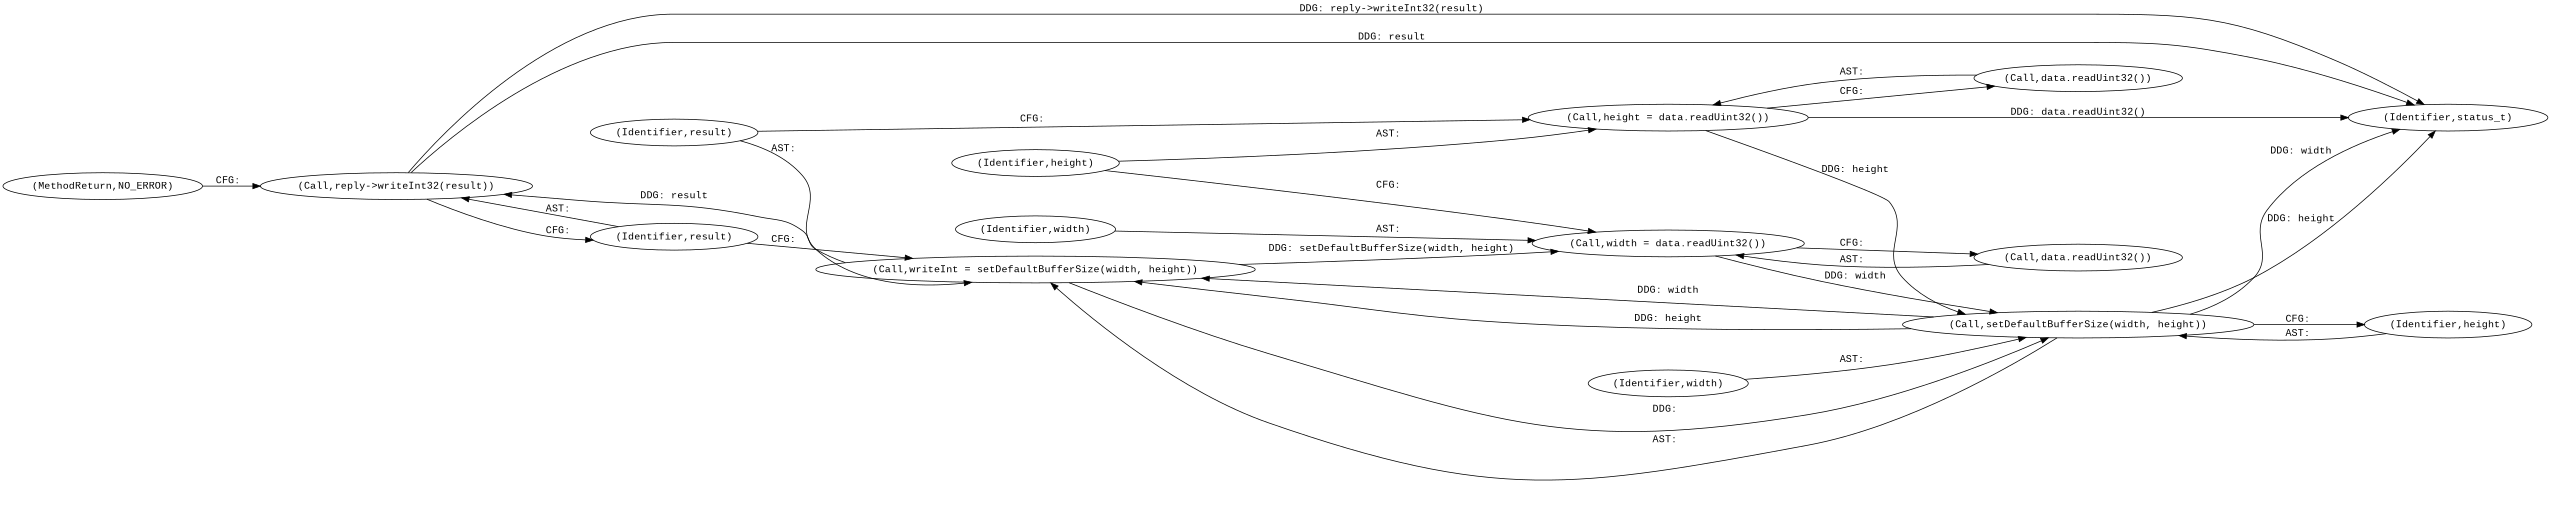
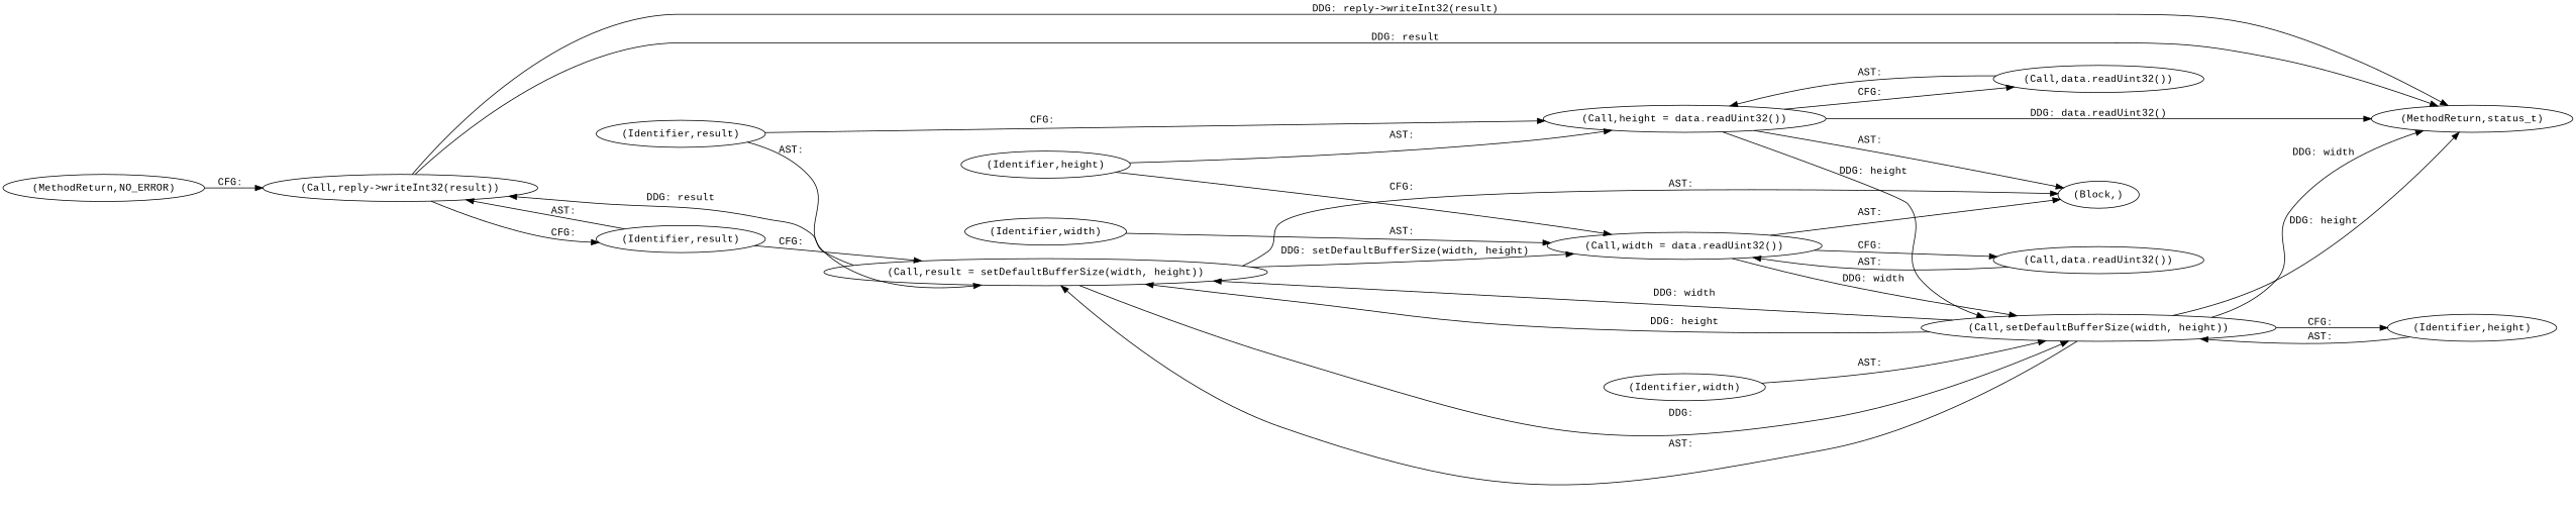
  digraph {
    fontname="Liberation Mono"
    rankdir=LR
    node [fontname="Liberation Mono"]
    edge [fontname="Liberation Mono"]
    n1 [label="(Call,reply->writeInt32(result))"]
    n2 [label="(Identifier,result)"]
-   n3 [label="(Identifier,status_t)"]
-   n4 [label="(Call,writeInt = setDefaultBufferSize(width, height))"]
+   n3 [label="(MethodReturn,status_t)"]
+   n4 [label="(Call,result = setDefaultBufferSize(width, height))"]
+   n5 [label="(Block,)"]
    n6 [label="(Call,setDefaultBufferSize(width, height))"]
    n7 [label="(Call,width = data.readUint32())"]
    n8 [label="(Identifier,height)"]
    n9 [label="(Call,data.readUint32())"]
    n10 [label="(Call,height = data.readUint32())"]
    n11 [label="(Call,data.readUint32())"]
    n12 [label="(Identifier,height)"]
    n13 [label="(Identifier,width)"]
    n14 [label="(Identifier,width)"]
    n15 [label="(Identifier,result)"]
    n16 [label="(MethodReturn,NO_ERROR)"]
    n1 -> n2 [label="CFG: "]
    n1 -> n3 [label="DDG: result"]
    n1 -> n3 [label="DDG: reply->writeInt32(result)"]
    n2 -> n1 [label="AST: "]
    n2 -> n4 [label="CFG: "]
    n4 -> n1 [label="DDG: result"]
+   n4 -> n5 [label="AST: "]
    n4 -> n6 [label="DDG: "]
    n4 -> n7 [label="DDG: setDefaultBufferSize(width, height)"]
    n6 -> n3 [label="DDG: height"]
    n6 -> n3 [label="DDG: width"]
    n6 -> n4 [label="AST: "]
    n6 -> n4 [label="DDG: width"]
    n6 -> n4 [label="DDG: height"]
    n6 -> n8 [label="CFG: "]
+   n7 -> n5 [label="AST: "]
    n7 -> n6 [label="DDG: width"]
    n7 -> n9 [label="CFG: "]
    n8 -> n6 [label="AST: "]
    n9 -> n7 [label="AST: "]
    n10 -> n3 [label="DDG: data.readUint32()"]
+   n10 -> n5 [label="AST: "]
    n10 -> n6 [label="DDG: height"]
    n10 -> n11 [label="CFG: "]
    n11 -> n10 [label="AST: "]
    n12 -> n7 [label="CFG: "]
    n12 -> n10 [label="AST: "]
    n13 -> n6 [label="AST: "]
    n14 -> n7 [label="AST: "]
    n15 -> n4 [label="AST: "]
    n15 -> n10 [label="CFG: "]
    n16 -> n1 [label="CFG: "]
  }
